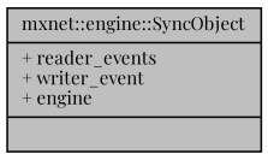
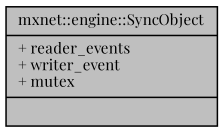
  digraph {
    fontname="Playfair Display"
-   n1 [color=black fillcolor=grey75 fontcolor=black fontname="Playfair Display" fontsize=10 height=0.2 label="{mxnet::engine::SyncObject\n|+ reader_events\l+ writer_event\l+ engine\l|}" shape=record style=filled width=0.4]
+   n1 [color=black fillcolor=grey75 fontcolor=black fontname="Playfair Display" fontsize=10 height=0.2 label="{mxnet::engine::SyncObject\n|+ reader_events\l+ writer_event\l+ mutex\l|}" shape=record style=filled width=0.4]
  }
